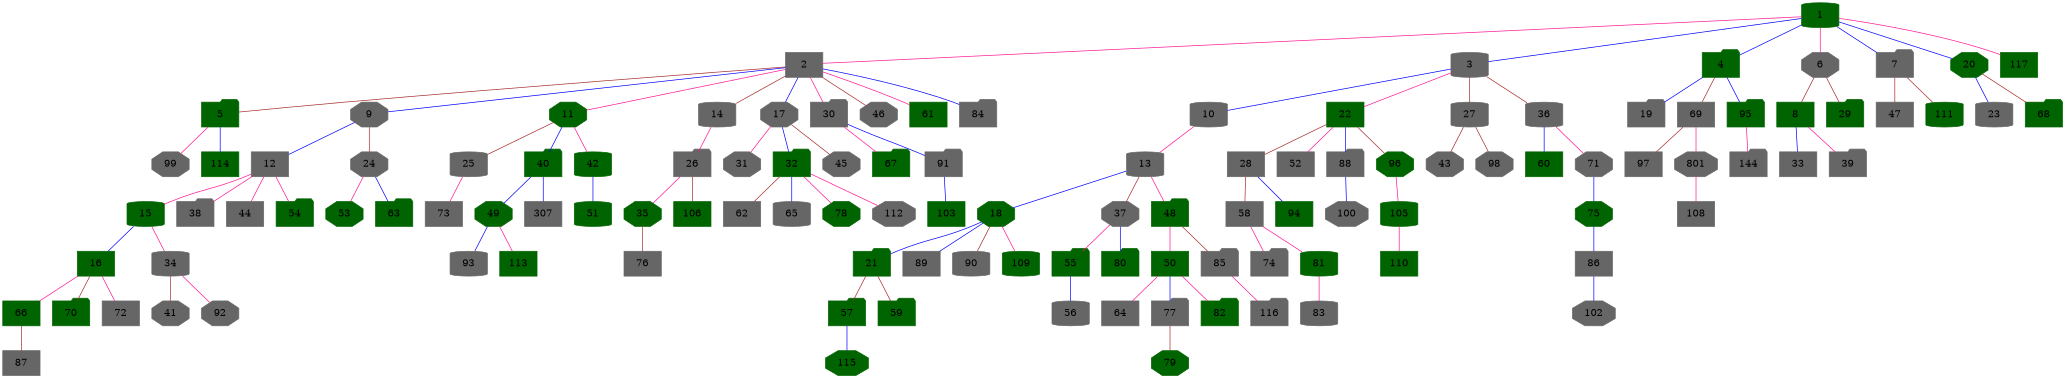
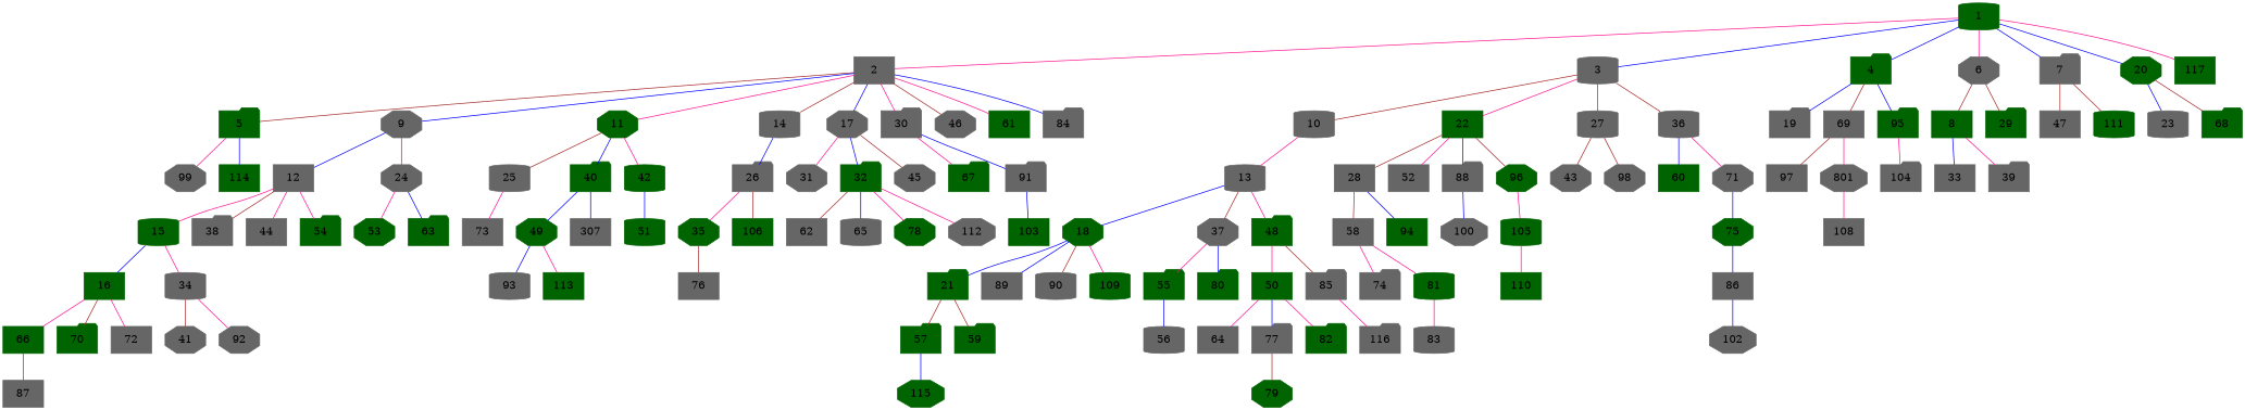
  graph {
    node [color=gray40 shape=box style=filled]
    edge [color=deeppink]
    1 [color=darkgreen shape=cylinder]
    2
    3 [shape=cylinder]
    4 [color=darkgreen shape=folder]
    6 [shape=octagon]
    7 [shape=folder]
    20 [color=darkgreen shape=octagon]
    117 [color=darkgreen]
    5 [color=darkgreen shape=folder]
    9 [shape=octagon]
    11 [color=darkgreen shape=octagon]
    14 [shape=cylinder]
    17 [shape=octagon]
    30 [shape=folder]
    46 [shape=octagon]
    61 [color=darkgreen]
    84 [shape=folder]
    10 [shape=cylinder]
    22 [color=darkgreen]
    27 [shape=cylinder]
    36 [shape=cylinder]
    19 [shape=folder]
    69
    95 [color=darkgreen shape=folder]
    8 [color=darkgreen]
    29 [color=darkgreen shape=folder]
    47
    111 [color=darkgreen shape=cylinder]
    23 [shape=cylinder]
    68 [color=darkgreen shape=folder]
    99 [shape=octagon]
    114 [color=darkgreen]
    12
    24 [shape=octagon]
    25 [shape=cylinder]
    40 [color=darkgreen shape=folder]
    42 [color=darkgreen shape=cylinder]
    26 [shape=folder]
    31 [shape=octagon]
    32 [color=darkgreen shape=folder]
    45 [shape=octagon]
    67 [color=darkgreen shape=folder]
    91 [shape=folder]
    13 [shape=cylinder]
    28
    52
    88 [shape=folder]
    96 [color=darkgreen shape=octagon]
    43 [shape=octagon]
    98 [shape=octagon]
    60 [color=darkgreen]
    71 [shape=octagon]
    97
    n54 [label=801 shape=octagon]
-   104 [shape=folder label=144]
+   104 [shape=folder]
    33
    39 [shape=folder]
    15 [color=darkgreen shape=cylinder]
    38 [shape=folder]
    44
    54 [color=darkgreen shape=folder]
    53 [color=darkgreen shape=octagon]
    63 [color=darkgreen shape=folder]
    18 [color=darkgreen shape=octagon]
    37 [shape=octagon]
    48 [color=darkgreen shape=folder]
    73
    49 [color=darkgreen shape=octagon]
    n69 [label=307]
    51 [color=darkgreen shape=cylinder]
    16 [color=darkgreen]
    34 [shape=cylinder]
    21 [color=darkgreen shape=folder]
    89
    90 [shape=cylinder]
    109 [color=darkgreen shape=cylinder]
    55 [color=darkgreen shape=folder]
    80 [color=darkgreen shape=folder]
    50 [color=darkgreen]
    85 [shape=folder]
    35 [color=darkgreen shape=octagon]
    106 [color=darkgreen]
    66 [color=darkgreen]
    70 [color=darkgreen shape=folder]
    72
    41 [shape=octagon]
    92 [shape=octagon]
    87
    62
    65 [shape=cylinder]
    78 [color=darkgreen shape=octagon]
    112 [shape=octagon]
    57 [color=darkgreen shape=folder]
    59 [color=darkgreen shape=folder]
    115 [color=darkgreen shape=octagon]
    58
    94 [color=darkgreen]
    100 [shape=octagon]
    105 [color=darkgreen shape=cylinder]
    76
    74 [shape=folder]
    81 [color=darkgreen shape=cylinder]
    103 [color=darkgreen]
    75 [color=darkgreen shape=octagon]
    56 [shape=cylinder]
    93 [shape=cylinder]
    113 [color=darkgreen]
    64
    77 [shape=folder]
    82 [color=darkgreen shape=folder]
    116 [shape=folder]
    79 [color=darkgreen shape=octagon]
    83 [shape=cylinder]
    108
    86
    102 [shape=octagon]
    110 [color=darkgreen]
    1 -- 2
    1 -- 3 [color=blue]
    1 -- 4 [color=blue]
    1 -- 6
    1 -- 7 [color=blue]
    1 -- 20 [color=blue]
    1 -- 117
    2 -- 5 [color=brown]
    2 -- 9 [color=blue]
    2 -- 11
    2 -- 14 [color=brown]
    2 -- 17 [color=blue]
    2 -- 30
    2 -- 46 [color=brown]
    2 -- 61
    2 -- 84 [color=blue]
-   3 -- 10 [color=blue]
+   3 -- 10 [color=brown]
    3 -- 22
    3 -- 27 [color=brown]
    3 -- 36 [color=brown]
    4 -- 19 [color=blue]
    4 -- 69 [color=brown]
    4 -- 95 [color=blue]
    6 -- 8 [color=brown]
    6 -- 29 [color=brown]
    7 -- 47 [color=brown]
    7 -- 111 [color=brown]
    20 -- 23 [color=blue]
    20 -- 68 [color=brown]
    5 -- 99
    5 -- 114 [color=blue]
    9 -- 12 [color=blue]
    9 -- 24 [color=brown]
    11 -- 25 [color=brown]
    11 -- 40 [color=blue]
    11 -- 42
-   14 -- 26
+   14 -- 26 [color=blue]
    17 -- 31
    17 -- 32 [color=blue]
    17 -- 45 [color=brown]
    30 -- 67
    30 -- 91 [color=blue]
    10 -- 13
    22 -- 28 [color=brown]
    22 -- 52
    22 -- 88 [color=blue]
    22 -- 96 [color=brown]
    27 -- 43 [color=brown]
    27 -- 98 [color=brown]
    36 -- 60 [color=blue]
    36 -- 71
    69 -- 97 [color=brown]
    69 -- n54
    95 -- 104
    8 -- 33 [color=blue]
    8 -- 39
    12 -- 15
-   12 -- 38
+   12 -- 38 [color=brown]
    12 -- 44
    12 -- 54
    24 -- 53
    24 -- 63 [color=blue]
    25 -- 73
    40 -- 49 [color=blue]
    40 -- n69 [color=blue]
    42 -- 51 [color=blue]
    26 -- 35
    26 -- 106 [color=brown]
    32 -- 62 [color=brown]
    32 -- 65 [color=blue]
    32 -- 78
    32 -- 112
    91 -- 103 [color=blue]
    13 -- 18 [color=blue]
    13 -- 37 [color=brown]
    13 -- 48
    28 -- 58 [color=brown]
    28 -- 94 [color=blue]
    88 -- 100 [color=blue]
    96 -- 105
    71 -- 75 [color=blue]
    n54 -- 108
    15 -- 16 [color=blue]
    15 -- 34
    18 -- 21 [color=blue]
    18 -- 89 [color=blue]
    18 -- 90 [color=brown]
    18 -- 109
    37 -- 55
    37 -- 80 [color=blue]
    48 -- 50
    48 -- 85 [color=brown]
    49 -- 93 [color=blue]
    49 -- 113
    16 -- 66
    16 -- 70 [color=brown]
    16 -- 72
    34 -- 41 [color=brown]
    34 -- 92
    21 -- 57 [color=brown]
    21 -- 59 [color=brown]
    55 -- 56 [color=blue]
    50 -- 64
    50 -- 77 [color=blue]
    50 -- 82
    85 -- 116
    35 -- 76 [color=brown]
    66 -- 87 [color=brown]
    57 -- 115 [color=blue]
    58 -- 74
    58 -- 81
    105 -- 110
    81 -- 83
    75 -- 86 [color=blue]
    77 -- 79 [color=brown]
    86 -- 102 [color=blue]
  }
